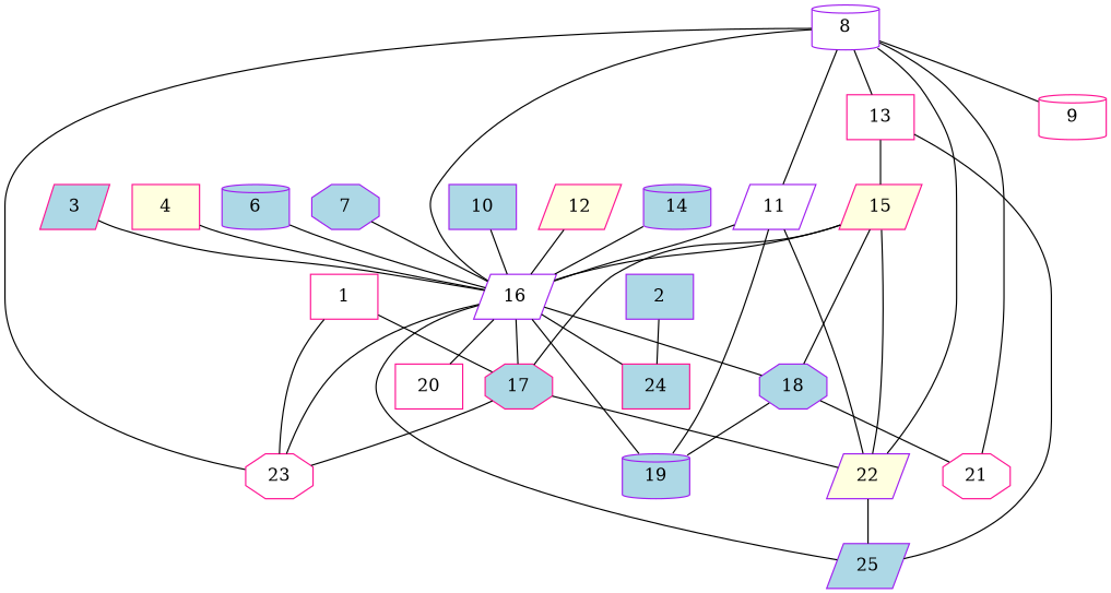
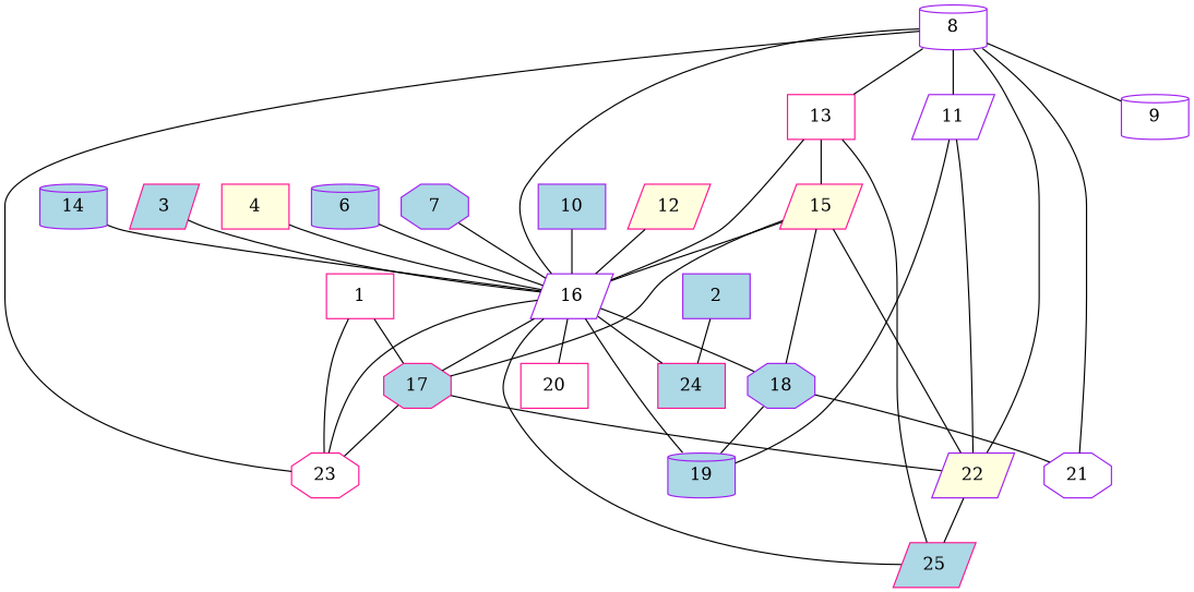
  graph {
    node [color=deeppink fillcolor=lightblue shape=box style=filled]
    edge [weight=1.0]
    1 [fillcolor=white]
    17 [shape=octagon]
    23 [fillcolor=white shape=octagon]
    22 [color=purple fillcolor=lightyellow shape=parallelogram]
    2 [color=purple]
    24
    16 [color=purple fillcolor=white shape=parallelogram]
    19 [color=purple shape=cylinder]
-   25 [color=purple shape=parallelogram]
+   25 [shape=parallelogram]
    18 [color=purple shape=octagon]
    20 [fillcolor=white]
    3 [shape=parallelogram]
    4 [fillcolor=lightyellow]
    6 [color=purple shape=cylinder]
    7 [color=purple shape=octagon]
    8 [color=purple fillcolor=white shape=cylinder]
-   9 [fillcolor=white shape=cylinder]
+   9 [color=purple fillcolor=white shape=cylinder]
    11 [color=purple fillcolor=white shape=parallelogram]
    13 [fillcolor=white]
-   21 [fillcolor=white shape=octagon]
+   21 [color=purple fillcolor=white shape=octagon]
    15 [fillcolor=lightyellow shape=parallelogram]
    10 [color=purple]
    12 [fillcolor=lightyellow shape=parallelogram]
    14 [color=purple shape=cylinder]
    1 -- 17
    1 -- 23
    17 -- 23
    17 -- 22
    22 -- 25 [weight=2.0]
    2 -- 24
    16 -- 17
    16 -- 23
    16 -- 24
    16 -- 19 [weight=2.0]
    16 -- 25
    16 -- 18 [weight=3.0]
    16 -- 20
    18 -- 19
    18 -- 21
    3 -- 16
    4 -- 16
    6 -- 16
    7 -- 16
    8 -- 23
    8 -- 22
    8 -- 16
    8 -- 9
    8 -- 11 [weight=2.0]
    8 -- 13
    8 -- 21
    11 -- 22
    11 -- 19
-   11 -- 16 [weight=2.0]
+   13 -- 16 [weight=2.0]
    13 -- 25
    13 -- 15
    15 -- 17
    15 -- 22
    15 -- 16 [weight=2.0]
    15 -- 18
    10 -- 16
    12 -- 16
    14 -- 16
  }
